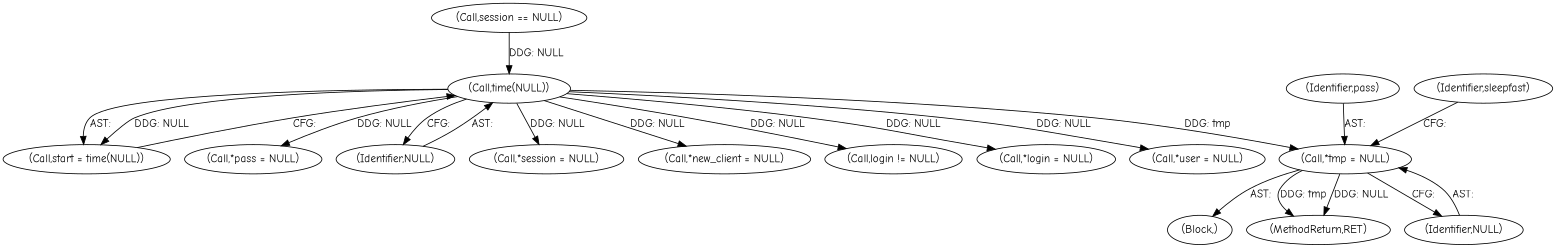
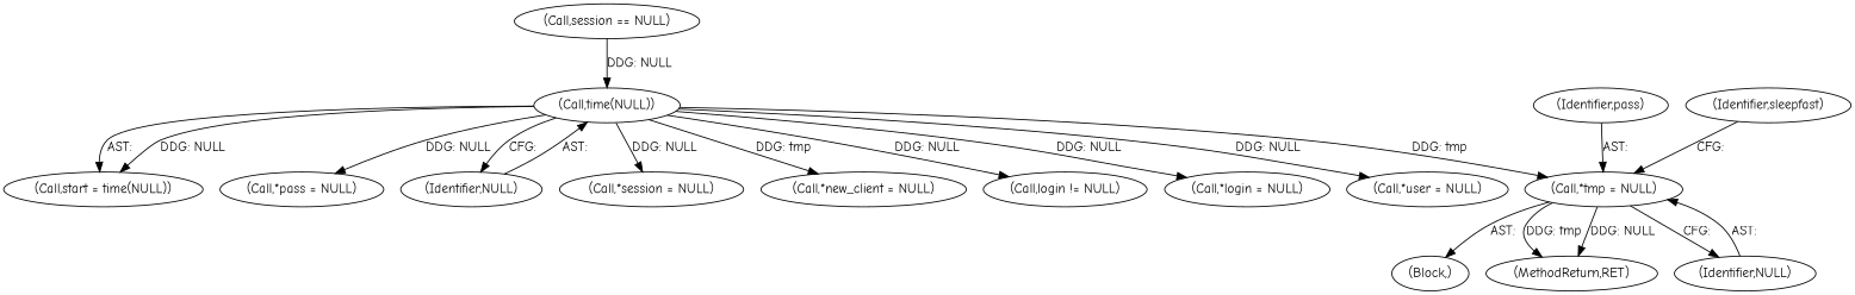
  digraph {
    fontname="Comic Neue"
    node [fontname="Comic Neue"]
    edge [fontname="Comic Neue"]
    n1 [label="(Call,*tmp = NULL)"]
    n2 [label="(Block,)"]
    n3 [label="(MethodReturn,RET)"]
    n4 [label="(Identifier,NULL)"]
    n5 [label="(Call,time(NULL))"]
    n6 [label="(Call,start = time(NULL))"]
    n7 [label="(Call,*pass = NULL)"]
    n8 [label="(Identifier,NULL)"]
    n9 [label="(Call,*session = NULL)"]
    n10 [label="(Call,*new_client = NULL)"]
    n11 [label="(Call,login != NULL)"]
    n12 [label="(Call,*login = NULL)"]
    n13 [label="(Call,*user = NULL)"]
    n14 [label="(Call,session == NULL)"]
    n15 [label="(Identifier,pass)"]
    n16 [label="(Identifier,sleepfast)"]
    n1 -> n2 [label="AST: "]
    n1 -> n3 [label="DDG: tmp"]
    n1 -> n3 [label="DDG: NULL"]
    n1 -> n4 [label="CFG: "]
    n4 -> n1 [label="AST: "]
    n5 -> n1 [label="DDG: tmp"]
    n5 -> n6 [label="AST: "]
    n5 -> n6 [label="DDG: NULL"]
    n5 -> n7 [label="DDG: NULL"]
    n5 -> n8 [label="CFG: "]
    n5 -> n9 [label="DDG: NULL"]
-   n5 -> n10 [label="DDG: NULL"]
+   n5 -> n10 [label="DDG: tmp"]
    n5 -> n11 [label="DDG: NULL"]
    n5 -> n12 [label="DDG: NULL"]
    n5 -> n13 [label="DDG: NULL"]
-   n6 -> n5 [label="CFG: "]
    n8 -> n5 [label="AST: "]
    n14 -> n5 [label="DDG: NULL"]
    n15 -> n1 [label="AST: "]
    n16 -> n1 [label="CFG: "]
  }
